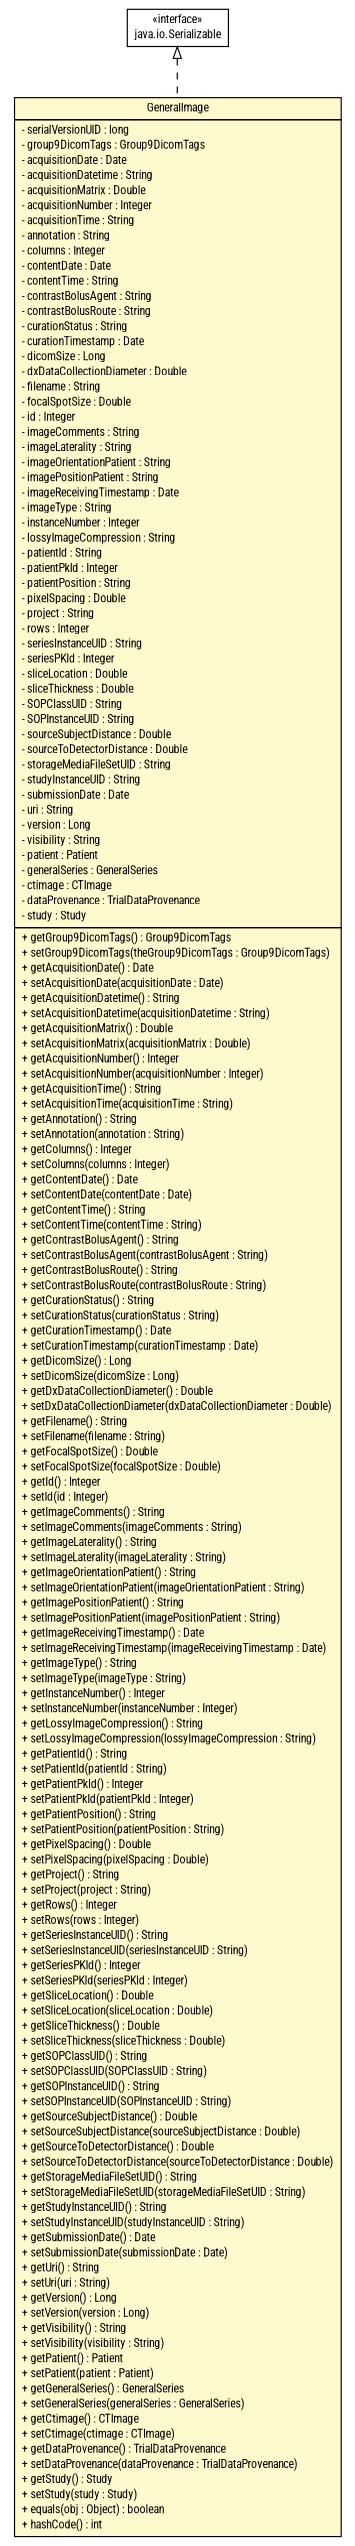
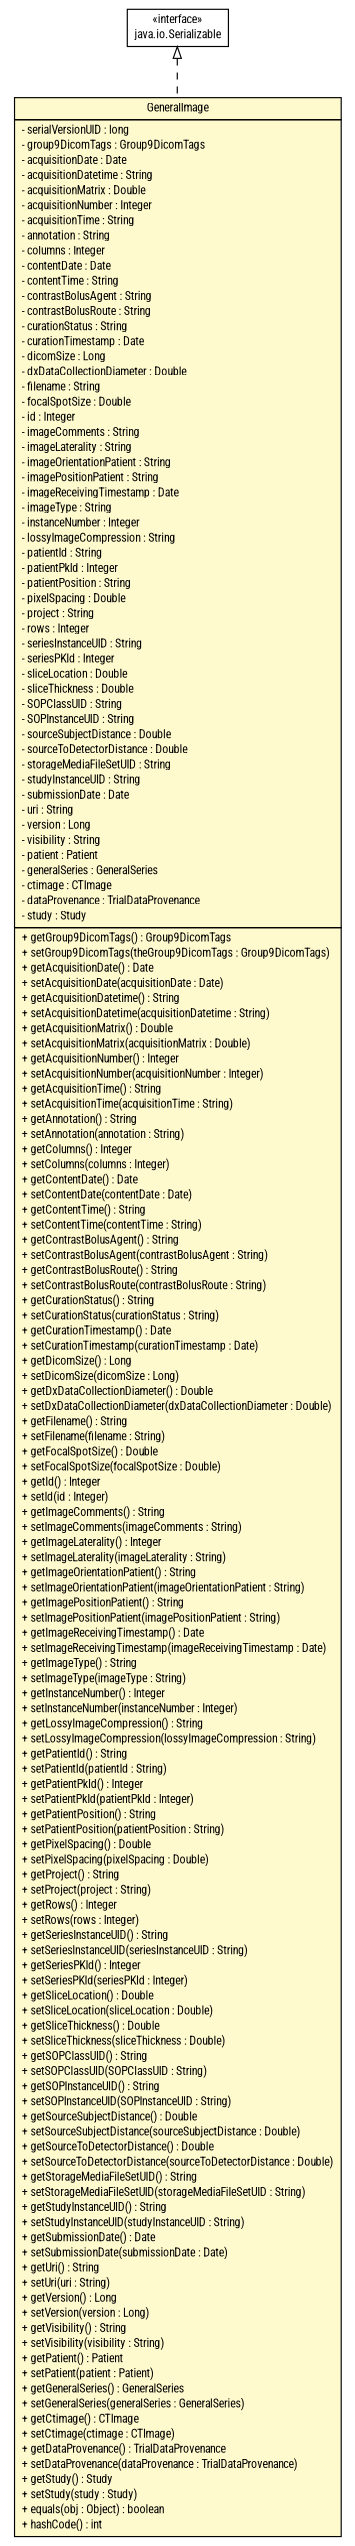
  digraph {
    fontname="Roboto Condensed"
    node [fontcolor=black fontname="Roboto Condensed" fontsize=10.0 shape=plaintext]
-   n1 [label=<<table border="0" cellborder="1" cellspacing="0" cellpadding="2" port="p" bgcolor="lemonChiffon" href="./GeneralImage.html"> 		<tr><td><table border="0" cellspacing="0" cellpadding="1"> 			<tr><td> GeneralImage </td></tr> 		</table></td></tr> 		<tr><td><table border="0" cellspacing="0" cellpadding="1"> 			<tr><td align="left"> - serialVersionUID : long </td></tr> 			<tr><td align="left"> - group9DicomTags : Group9DicomTags </td></tr> 			<tr><td align="left"> - acquisitionDate : Date </td></tr> 			<tr><td align="left"> - acquisitionDatetime : String </td></tr> 			<tr><td align="left"> - acquisitionMatrix : Double </td></tr> 			<tr><td align="left"> - acquisitionNumber : Integer </td></tr> 			<tr><td align="left"> - acquisitionTime : String </td></tr> 			<tr><td align="left"> - annotation : String </td></tr> 			<tr><td align="left"> - columns : Integer </td></tr> 			<tr><td align="left"> - contentDate : Date </td></tr> 			<tr><td align="left"> - contentTime : String </td></tr> 			<tr><td align="left"> - contrastBolusAgent : String </td></tr> 			<tr><td align="left"> - contrastBolusRoute : String </td></tr> 			<tr><td align="left"> - curationStatus : String </td></tr> 			<tr><td align="left"> - curationTimestamp : Date </td></tr> 			<tr><td align="left"> - dicomSize : Long </td></tr> 			<tr><td align="left"> - dxDataCollectionDiameter : Double </td></tr> 			<tr><td align="left"> - filename : String </td></tr> 			<tr><td align="left"> - focalSpotSize : Double </td></tr> 			<tr><td align="left"> - id : Integer </td></tr> 			<tr><td align="left"> - imageComments : String </td></tr> 			<tr><td align="left"> - imageLaterality : String </td></tr> 			<tr><td align="left"> - imageOrientationPatient : String </td></tr> 			<tr><td align="left"> - imagePositionPatient : String </td></tr> 			<tr><td align="left"> - imageReceivingTimestamp : Date </td></tr> 			<tr><td align="left"> - imageType : String </td></tr> 			<tr><td align="left"> - instanceNumber : Integer </td></tr> 			<tr><td align="left"> - lossyImageCompression : String </td></tr> 			<tr><td align="left"> - patientId : String </td></tr> 			<tr><td align="left"> - patientPkId : Integer </td></tr> 			<tr><td align="left"> - patientPosition : String </td></tr> 			<tr><td align="left"> - pixelSpacing : Double </td></tr> 			<tr><td align="left"> - project : String </td></tr> 			<tr><td align="left"> - rows : Integer </td></tr> 			<tr><td align="left"> - seriesInstanceUID : String </td></tr> 			<tr><td align="left"> - seriesPKId : Integer </td></tr> 			<tr><td align="left"> - sliceLocation : Double </td></tr> 			<tr><td align="left"> - sliceThickness : Double </td></tr> 			<tr><td align="left"> - SOPClassUID : String </td></tr> 			<tr><td align="left"> - SOPInstanceUID : String </td></tr> 			<tr><td align="left"> - sourceSubjectDistance : Double </td></tr> 			<tr><td align="left"> - sourceToDetectorDistance : Double </td></tr> 			<tr><td align="left"> - storageMediaFileSetUID : String </td></tr> 			<tr><td align="left"> - studyInstanceUID : String </td></tr> 			<tr><td align="left"> - submissionDate : Date </td></tr> 			<tr><td align="left"> - uri : String </td></tr> 			<tr><td align="left"> - version : Long </td></tr> 			<tr><td align="left"> - visibility : String </td></tr> 			<tr><td align="left"> - patient : Patient </td></tr> 			<tr><td align="left"> - generalSeries : GeneralSeries </td></tr> 			<tr><td align="left"> - ctimage : CTImage </td></tr> 			<tr><td align="left"> - dataProvenance : TrialDataProvenance </td></tr> 			<tr><td align="left"> - study : Study </td></tr> 		</table></td></tr> 		<tr><td><table border="0" cellspacing="0" cellpadding="1"> 			<tr><td align="left"> + getGroup9DicomTags() : Group9DicomTags </td></tr> 			<tr><td align="left"> + setGroup9DicomTags(theGroup9DicomTags : Group9DicomTags) </td></tr> 			<tr><td align="left"> + getAcquisitionDate() : Date </td></tr> 			<tr><td align="left"> + setAcquisitionDate(acquisitionDate : Date) </td></tr> 			<tr><td align="left"> + getAcquisitionDatetime() : String </td></tr> 			<tr><td align="left"> + setAcquisitionDatetime(acquisitionDatetime : String) </td></tr> 			<tr><td align="left"> + getAcquisitionMatrix() : Double </td></tr> 			<tr><td align="left"> + setAcquisitionMatrix(acquisitionMatrix : Double) </td></tr> 			<tr><td align="left"> + getAcquisitionNumber() : Integer </td></tr> 			<tr><td align="left"> + setAcquisitionNumber(acquisitionNumber : Integer) </td></tr> 			<tr><td align="left"> + getAcquisitionTime() : String </td></tr> 			<tr><td align="left"> + setAcquisitionTime(acquisitionTime : String) </td></tr> 			<tr><td align="left"> + getAnnotation() : String </td></tr> 			<tr><td align="left"> + setAnnotation(annotation : String) </td></tr> 			<tr><td align="left"> + getColumns() : Integer </td></tr> 			<tr><td align="left"> + setColumns(columns : Integer) </td></tr> 			<tr><td align="left"> + getContentDate() : Date </td></tr> 			<tr><td align="left"> + setContentDate(contentDate : Date) </td></tr> 			<tr><td align="left"> + getContentTime() : String </td></tr> 			<tr><td align="left"> + setContentTime(contentTime : String) </td></tr> 			<tr><td align="left"> + getContrastBolusAgent() : String </td></tr> 			<tr><td align="left"> + setContrastBolusAgent(contrastBolusAgent : String) </td></tr> 			<tr><td align="left"> + getContrastBolusRoute() : String </td></tr> 			<tr><td align="left"> + setContrastBolusRoute(contrastBolusRoute : String) </td></tr> 			<tr><td align="left"> + getCurationStatus() : String </td></tr> 			<tr><td align="left"> + setCurationStatus(curationStatus : String) </td></tr> 			<tr><td align="left"> + getCurationTimestamp() : Date </td></tr> 			<tr><td align="left"> + setCurationTimestamp(curationTimestamp : Date) </td></tr> 			<tr><td align="left"> + getDicomSize() : Long </td></tr> 			<tr><td align="left"> + setDicomSize(dicomSize : Long) </td></tr> 			<tr><td align="left"> + getDxDataCollectionDiameter() : Double </td></tr> 			<tr><td align="left"> + setDxDataCollectionDiameter(dxDataCollectionDiameter : Double) </td></tr> 			<tr><td align="left"> + getFilename() : String </td></tr> 			<tr><td align="left"> + setFilename(filename : String) </td></tr> 			<tr><td align="left"> + getFocalSpotSize() : Double </td></tr> 			<tr><td align="left"> + setFocalSpotSize(focalSpotSize : Double) </td></tr> 			<tr><td align="left"> + getId() : Integer </td></tr> 			<tr><td align="left"> + setId(id : Integer) </td></tr> 			<tr><td align="left"> + getImageComments() : String </td></tr> 			<tr><td align="left"> + setImageComments(imageComments : String) </td></tr> 			<tr><td align="left"> + getImageLaterality() : String </td></tr> 			<tr><td align="left"> + setImageLaterality(imageLaterality : String) </td></tr> 			<tr><td align="left"> + getImageOrientationPatient() : String </td></tr> 			<tr><td align="left"> + setImageOrientationPatient(imageOrientationPatient : String) </td></tr> 			<tr><td align="left"> + getImagePositionPatient() : String </td></tr> 			<tr><td align="left"> + setImagePositionPatient(imagePositionPatient : String) </td></tr> 			<tr><td align="left"> + getImageReceivingTimestamp() : Date </td></tr> 			<tr><td align="left"> + setImageReceivingTimestamp(imageReceivingTimestamp : Date) </td></tr> 			<tr><td align="left"> + getImageType() : String </td></tr> 			<tr><td align="left"> + setImageType(imageType : String) </td></tr> 			<tr><td align="left"> + getInstanceNumber() : Integer </td></tr> 			<tr><td align="left"> + setInstanceNumber(instanceNumber : Integer) </td></tr> 			<tr><td align="left"> + getLossyImageCompression() : String </td></tr> 			<tr><td align="left"> + setLossyImageCompression(lossyImageCompression : String) </td></tr> 			<tr><td align="left"> + getPatientId() : String </td></tr> 			<tr><td align="left"> + setPatientId(patientId : String) </td></tr> 			<tr><td align="left"> + getPatientPkId() : Integer </td></tr> 			<tr><td align="left"> + setPatientPkId(patientPkId : Integer) </td></tr> 			<tr><td align="left"> + getPatientPosition() : String </td></tr> 			<tr><td align="left"> + setPatientPosition(patientPosition : String) </td></tr> 			<tr><td align="left"> + getPixelSpacing() : Double </td></tr> 			<tr><td align="left"> + setPixelSpacing(pixelSpacing : Double) </td></tr> 			<tr><td align="left"> + getProject() : String </td></tr> 			<tr><td align="left"> + setProject(project : String) </td></tr> 			<tr><td align="left"> + getRows() : Integer </td></tr> 			<tr><td align="left"> + setRows(rows : Integer) </td></tr> 			<tr><td align="left"> + getSeriesInstanceUID() : String </td></tr> 			<tr><td align="left"> + setSeriesInstanceUID(seriesInstanceUID : String) </td></tr> 			<tr><td align="left"> + getSeriesPKId() : Integer </td></tr> 			<tr><td align="left"> + setSeriesPKId(seriesPKId : Integer) </td></tr> 			<tr><td align="left"> + getSliceLocation() : Double </td></tr> 			<tr><td align="left"> + setSliceLocation(sliceLocation : Double) </td></tr> 			<tr><td align="left"> + getSliceThickness() : Double </td></tr> 			<tr><td align="left"> + setSliceThickness(sliceThickness : Double) </td></tr> 			<tr><td align="left"> + getSOPClassUID() : String </td></tr> 			<tr><td align="left"> + setSOPClassUID(SOPClassUID : String) </td></tr> 			<tr><td align="left"> + getSOPInstanceUID() : String </td></tr> 			<tr><td align="left"> + setSOPInstanceUID(SOPInstanceUID : String) </td></tr> 			<tr><td align="left"> + getSourceSubjectDistance() : Double </td></tr> 			<tr><td align="left"> + setSourceSubjectDistance(sourceSubjectDistance : Double) </td></tr> 			<tr><td align="left"> + getSourceToDetectorDistance() : Double </td></tr> 			<tr><td align="left"> + setSourceToDetectorDistance(sourceToDetectorDistance : Double) </td></tr> 			<tr><td align="left"> + getStorageMediaFileSetUID() : String </td></tr> 			<tr><td align="left"> + setStorageMediaFileSetUID(storageMediaFileSetUID : String) </td></tr> 			<tr><td align="left"> + getStudyInstanceUID() : String </td></tr> 			<tr><td align="left"> + setStudyInstanceUID(studyInstanceUID : String) </td></tr> 			<tr><td align="left"> + getSubmissionDate() : Date </td></tr> 			<tr><td align="left"> + setSubmissionDate(submissionDate : Date) </td></tr> 			<tr><td align="left"> + getUri() : String </td></tr> 			<tr><td align="left"> + setUri(uri : String) </td></tr> 			<tr><td align="left"> + getVersion() : Long </td></tr> 			<tr><td align="left"> + setVersion(version : Long) </td></tr> 			<tr><td align="left"> + getVisibility() : String </td></tr> 			<tr><td align="left"> + setVisibility(visibility : String) </td></tr> 			<tr><td align="left"> + getPatient() : Patient </td></tr> 			<tr><td align="left"> + setPatient(patient : Patient) </td></tr> 			<tr><td align="left"> + getGeneralSeries() : GeneralSeries </td></tr> 			<tr><td align="left"> + setGeneralSeries(generalSeries : GeneralSeries) </td></tr> 			<tr><td align="left"> + getCtimage() : CTImage </td></tr> 			<tr><td align="left"> + setCtimage(ctimage : CTImage) </td></tr> 			<tr><td align="left"> + getDataProvenance() : TrialDataProvenance </td></tr> 			<tr><td align="left"> + setDataProvenance(dataProvenance : TrialDataProvenance) </td></tr> 			<tr><td align="left"> + getStudy() : Study </td></tr> 			<tr><td align="left"> + setStudy(study : Study) </td></tr> 			<tr><td align="left"> + equals(obj : Object) : boolean </td></tr> 			<tr><td align="left"> + hashCode() : int </td></tr> 		</table></td></tr> 		</table>>]
+   n1 [label=<<table border="0" cellborder="1" cellspacing="0" cellpadding="2" port="p" bgcolor="lemonChiffon" href="./GeneralImage.html"> 		<tr><td><table border="0" cellspacing="0" cellpadding="1"> 			<tr><td> GeneralImage </td></tr> 		</table></td></tr> 		<tr><td><table border="0" cellspacing="0" cellpadding="1"> 			<tr><td align="left"> - serialVersionUID : long </td></tr> 			<tr><td align="left"> - group9DicomTags : Group9DicomTags </td></tr> 			<tr><td align="left"> - acquisitionDate : Date </td></tr> 			<tr><td align="left"> - acquisitionDatetime : String </td></tr> 			<tr><td align="left"> - acquisitionMatrix : Double </td></tr> 			<tr><td align="left"> - acquisitionNumber : Integer </td></tr> 			<tr><td align="left"> - acquisitionTime : String </td></tr> 			<tr><td align="left"> - annotation : String </td></tr> 			<tr><td align="left"> - columns : Integer </td></tr> 			<tr><td align="left"> - contentDate : Date </td></tr> 			<tr><td align="left"> - contentTime : String </td></tr> 			<tr><td align="left"> - contrastBolusAgent : String </td></tr> 			<tr><td align="left"> - contrastBolusRoute : String </td></tr> 			<tr><td align="left"> - curationStatus : String </td></tr> 			<tr><td align="left"> - curationTimestamp : Date </td></tr> 			<tr><td align="left"> - dicomSize : Long </td></tr> 			<tr><td align="left"> - dxDataCollectionDiameter : Double </td></tr> 			<tr><td align="left"> - filename : String </td></tr> 			<tr><td align="left"> - focalSpotSize : Double </td></tr> 			<tr><td align="left"> - id : Integer </td></tr> 			<tr><td align="left"> - imageComments : String </td></tr> 			<tr><td align="left"> - imageLaterality : String </td></tr> 			<tr><td align="left"> - imageOrientationPatient : String </td></tr> 			<tr><td align="left"> - imagePositionPatient : String </td></tr> 			<tr><td align="left"> - imageReceivingTimestamp : Date </td></tr> 			<tr><td align="left"> - imageType : String </td></tr> 			<tr><td align="left"> - instanceNumber : Integer </td></tr> 			<tr><td align="left"> - lossyImageCompression : String </td></tr> 			<tr><td align="left"> - patientId : String </td></tr> 			<tr><td align="left"> - patientPkId : Integer </td></tr> 			<tr><td align="left"> - patientPosition : String </td></tr> 			<tr><td align="left"> - pixelSpacing : Double </td></tr> 			<tr><td align="left"> - project : String </td></tr> 			<tr><td align="left"> - rows : Integer </td></tr> 			<tr><td align="left"> - seriesInstanceUID : String </td></tr> 			<tr><td align="left"> - seriesPKId : Integer </td></tr> 			<tr><td align="left"> - sliceLocation : Double </td></tr> 			<tr><td align="left"> - sliceThickness : Double </td></tr> 			<tr><td align="left"> - SOPClassUID : String </td></tr> 			<tr><td align="left"> - SOPInstanceUID : String </td></tr> 			<tr><td align="left"> - sourceSubjectDistance : Double </td></tr> 			<tr><td align="left"> - sourceToDetectorDistance : Double </td></tr> 			<tr><td align="left"> - storageMediaFileSetUID : String </td></tr> 			<tr><td align="left"> - studyInstanceUID : String </td></tr> 			<tr><td align="left"> - submissionDate : Date </td></tr> 			<tr><td align="left"> - uri : String </td></tr> 			<tr><td align="left"> - version : Long </td></tr> 			<tr><td align="left"> - visibility : String </td></tr> 			<tr><td align="left"> - patient : Patient </td></tr> 			<tr><td align="left"> - generalSeries : GeneralSeries </td></tr> 			<tr><td align="left"> - ctimage : CTImage </td></tr> 			<tr><td align="left"> - dataProvenance : TrialDataProvenance </td></tr> 			<tr><td align="left"> - study : Study </td></tr> 		</table></td></tr> 		<tr><td><table border="0" cellspacing="0" cellpadding="1"> 			<tr><td align="left"> + getGroup9DicomTags() : Group9DicomTags </td></tr> 			<tr><td align="left"> + setGroup9DicomTags(theGroup9DicomTags : Group9DicomTags) </td></tr> 			<tr><td align="left"> + getAcquisitionDate() : Date </td></tr> 			<tr><td align="left"> + setAcquisitionDate(acquisitionDate : Date) </td></tr> 			<tr><td align="left"> + getAcquisitionDatetime() : String </td></tr> 			<tr><td align="left"> + setAcquisitionDatetime(acquisitionDatetime : String) </td></tr> 			<tr><td align="left"> + getAcquisitionMatrix() : Double </td></tr> 			<tr><td align="left"> + setAcquisitionMatrix(acquisitionMatrix : Double) </td></tr> 			<tr><td align="left"> + getAcquisitionNumber() : Integer </td></tr> 			<tr><td align="left"> + setAcquisitionNumber(acquisitionNumber : Integer) </td></tr> 			<tr><td align="left"> + getAcquisitionTime() : String </td></tr> 			<tr><td align="left"> + setAcquisitionTime(acquisitionTime : String) </td></tr> 			<tr><td align="left"> + getAnnotation() : String </td></tr> 			<tr><td align="left"> + setAnnotation(annotation : String) </td></tr> 			<tr><td align="left"> + getColumns() : Integer </td></tr> 			<tr><td align="left"> + setColumns(columns : Integer) </td></tr> 			<tr><td align="left"> + getContentDate() : Date </td></tr> 			<tr><td align="left"> + setContentDate(contentDate : Date) </td></tr> 			<tr><td align="left"> + getContentTime() : String </td></tr> 			<tr><td align="left"> + setContentTime(contentTime : String) </td></tr> 			<tr><td align="left"> + getContrastBolusAgent() : String </td></tr> 			<tr><td align="left"> + setContrastBolusAgent(contrastBolusAgent : String) </td></tr> 			<tr><td align="left"> + getContrastBolusRoute() : String </td></tr> 			<tr><td align="left"> + setContrastBolusRoute(contrastBolusRoute : String) </td></tr> 			<tr><td align="left"> + getCurationStatus() : String </td></tr> 			<tr><td align="left"> + setCurationStatus(curationStatus : String) </td></tr> 			<tr><td align="left"> + getCurationTimestamp() : Date </td></tr> 			<tr><td align="left"> + setCurationTimestamp(curationTimestamp : Date) </td></tr> 			<tr><td align="left"> + getDicomSize() : Long </td></tr> 			<tr><td align="left"> + setDicomSize(dicomSize : Long) </td></tr> 			<tr><td align="left"> + getDxDataCollectionDiameter() : Double </td></tr> 			<tr><td align="left"> + setDxDataCollectionDiameter(dxDataCollectionDiameter : Double) </td></tr> 			<tr><td align="left"> + getFilename() : String </td></tr> 			<tr><td align="left"> + setFilename(filename : String) </td></tr> 			<tr><td align="left"> + getFocalSpotSize() : Double </td></tr> 			<tr><td align="left"> + setFocalSpotSize(focalSpotSize : Double) </td></tr> 			<tr><td align="left"> + getId() : Integer </td></tr> 			<tr><td align="left"> + setId(id : Integer) </td></tr> 			<tr><td align="left"> + getImageComments() : String </td></tr> 			<tr><td align="left"> + setImageComments(imageComments : String) </td></tr> 			<tr><td align="left"> + getImageLaterality() : Integer </td></tr> 			<tr><td align="left"> + setImageLaterality(imageLaterality : String) </td></tr> 			<tr><td align="left"> + getImageOrientationPatient() : String </td></tr> 			<tr><td align="left"> + setImageOrientationPatient(imageOrientationPatient : String) </td></tr> 			<tr><td align="left"> + getImagePositionPatient() : String </td></tr> 			<tr><td align="left"> + setImagePositionPatient(imagePositionPatient : String) </td></tr> 			<tr><td align="left"> + getImageReceivingTimestamp() : Date </td></tr> 			<tr><td align="left"> + setImageReceivingTimestamp(imageReceivingTimestamp : Date) </td></tr> 			<tr><td align="left"> + getImageType() : String </td></tr> 			<tr><td align="left"> + setImageType(imageType : String) </td></tr> 			<tr><td align="left"> + getInstanceNumber() : Integer </td></tr> 			<tr><td align="left"> + setInstanceNumber(instanceNumber : Integer) </td></tr> 			<tr><td align="left"> + getLossyImageCompression() : String </td></tr> 			<tr><td align="left"> + setLossyImageCompression(lossyImageCompression : String) </td></tr> 			<tr><td align="left"> + getPatientId() : String </td></tr> 			<tr><td align="left"> + setPatientId(patientId : String) </td></tr> 			<tr><td align="left"> + getPatientPkId() : Integer </td></tr> 			<tr><td align="left"> + setPatientPkId(patientPkId : Integer) </td></tr> 			<tr><td align="left"> + getPatientPosition() : String </td></tr> 			<tr><td align="left"> + setPatientPosition(patientPosition : String) </td></tr> 			<tr><td align="left"> + getPixelSpacing() : Double </td></tr> 			<tr><td align="left"> + setPixelSpacing(pixelSpacing : Double) </td></tr> 			<tr><td align="left"> + getProject() : String </td></tr> 			<tr><td align="left"> + setProject(project : String) </td></tr> 			<tr><td align="left"> + getRows() : Integer </td></tr> 			<tr><td align="left"> + setRows(rows : Integer) </td></tr> 			<tr><td align="left"> + getSeriesInstanceUID() : String </td></tr> 			<tr><td align="left"> + setSeriesInstanceUID(seriesInstanceUID : String) </td></tr> 			<tr><td align="left"> + getSeriesPKId() : Integer </td></tr> 			<tr><td align="left"> + setSeriesPKId(seriesPKId : Integer) </td></tr> 			<tr><td align="left"> + getSliceLocation() : Double </td></tr> 			<tr><td align="left"> + setSliceLocation(sliceLocation : Double) </td></tr> 			<tr><td align="left"> + getSliceThickness() : Double </td></tr> 			<tr><td align="left"> + setSliceThickness(sliceThickness : Double) </td></tr> 			<tr><td align="left"> + getSOPClassUID() : String </td></tr> 			<tr><td align="left"> + setSOPClassUID(SOPClassUID : String) </td></tr> 			<tr><td align="left"> + getSOPInstanceUID() : String </td></tr> 			<tr><td align="left"> + setSOPInstanceUID(SOPInstanceUID : String) </td></tr> 			<tr><td align="left"> + getSourceSubjectDistance() : Double </td></tr> 			<tr><td align="left"> + setSourceSubjectDistance(sourceSubjectDistance : Double) </td></tr> 			<tr><td align="left"> + getSourceToDetectorDistance() : Double </td></tr> 			<tr><td align="left"> + setSourceToDetectorDistance(sourceToDetectorDistance : Double) </td></tr> 			<tr><td align="left"> + getStorageMediaFileSetUID() : String </td></tr> 			<tr><td align="left"> + setStorageMediaFileSetUID(storageMediaFileSetUID : String) </td></tr> 			<tr><td align="left"> + getStudyInstanceUID() : String </td></tr> 			<tr><td align="left"> + setStudyInstanceUID(studyInstanceUID : String) </td></tr> 			<tr><td align="left"> + getSubmissionDate() : Date </td></tr> 			<tr><td align="left"> + setSubmissionDate(submissionDate : Date) </td></tr> 			<tr><td align="left"> + getUri() : String </td></tr> 			<tr><td align="left"> + setUri(uri : String) </td></tr> 			<tr><td align="left"> + getVersion() : Long </td></tr> 			<tr><td align="left"> + setVersion(version : Long) </td></tr> 			<tr><td align="left"> + getVisibility() : String </td></tr> 			<tr><td align="left"> + setVisibility(visibility : String) </td></tr> 			<tr><td align="left"> + getPatient() : Patient </td></tr> 			<tr><td align="left"> + setPatient(patient : Patient) </td></tr> 			<tr><td align="left"> + getGeneralSeries() : GeneralSeries </td></tr> 			<tr><td align="left"> + setGeneralSeries(generalSeries : GeneralSeries) </td></tr> 			<tr><td align="left"> + getCtimage() : CTImage </td></tr> 			<tr><td align="left"> + setCtimage(ctimage : CTImage) </td></tr> 			<tr><td align="left"> + getDataProvenance() : TrialDataProvenance </td></tr> 			<tr><td align="left"> + setDataProvenance(dataProvenance : TrialDataProvenance) </td></tr> 			<tr><td align="left"> + getStudy() : Study </td></tr> 			<tr><td align="left"> + setStudy(study : Study) </td></tr> 			<tr><td align="left"> + equals(obj : Object) : boolean </td></tr> 			<tr><td align="left"> + hashCode() : int </td></tr> 		</table></td></tr> 		</table>>]
    n2 [label=<<table border="0" cellborder="1" cellspacing="0" cellpadding="2" port="p" href="http://java.sun.com/j2se/1.4.2/docs/api/java/io/Serializable.html"> 		<tr><td><table border="0" cellspacing="0" cellpadding="1"> 			<tr><td> &laquo;interface&raquo; </td></tr> 			<tr><td> java.io.Serializable </td></tr> 		</table></td></tr> 		</table>>]
    n2 -> n1 [arrowtail=empty dir=back fontname="Roboto Condensed" fontsize=10 headport=p labelfontname=Helvetica labelfontsize=10 style=dashed tailport=p]
  }
